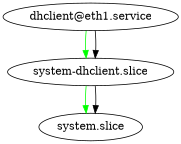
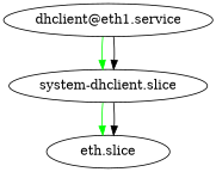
  digraph {
    edge [color=green]
    "dhclient@eth1.service"
    "system-dhclient.slice"
-   "system.slice"
+   "system.slice" [label="eth.slice"]
    "dhclient@eth1.service" -> "system-dhclient.slice"
    "dhclient@eth1.service" -> "system-dhclient.slice" [color=black]
    "system-dhclient.slice" -> "system.slice"
    "system-dhclient.slice" -> "system.slice" [color=black]
  }
